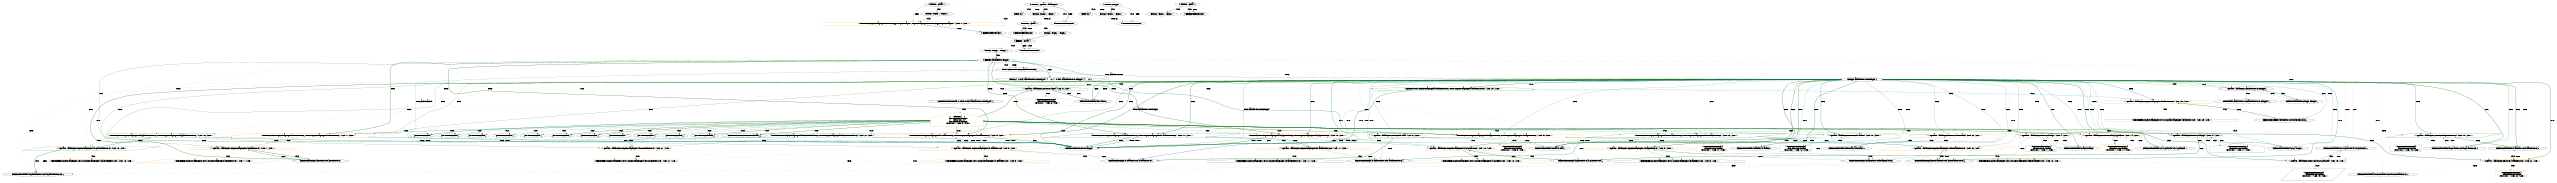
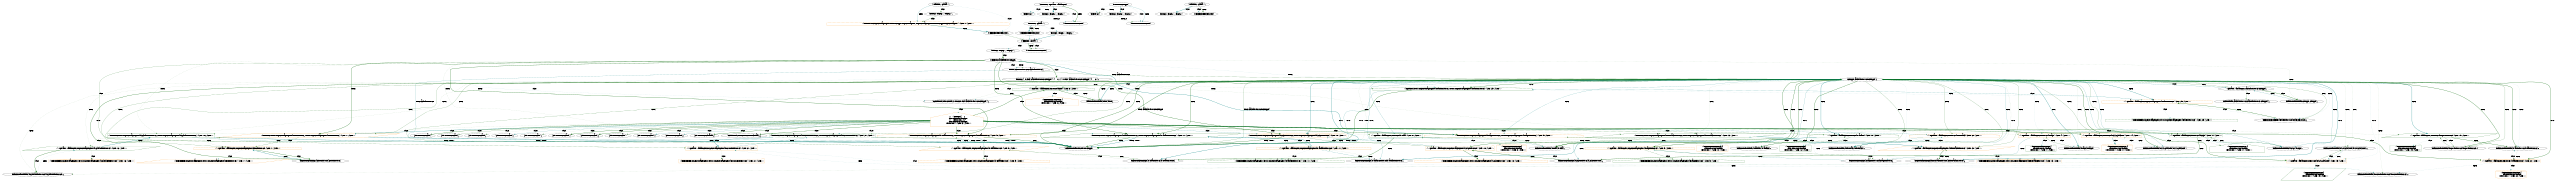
  digraph {
    edge [arrowhead=tee color=darkgreen style=dotted]
    n1 [label=<(METHOD,&lt;global&gt;)<SUB>1</SUB>>]
    n2 [label=<(BLOCK,&lt;empty&gt;,&lt;empty&gt;)<SUB>1</SUB>>]
    n3 [label=<(METHOD_RETURN,ANY)<SUB>1</SUB>>]
    n4 [label=<(METHOD,CachedResourceType)<SUB>1</SUB>>]
    n5 [label=<(PARAM,const Resource&amp; cached_resource)<SUB>2</SUB>>]
    n6 [label=<(BLOCK,{   switch (cached_resource.GetType()) {      c...,{   switch (cached_resource.GetType()) {      c...)<SUB>2</SUB>>]
    n7 [label=<(FIELD_IDENTIFIER,GetType,GetType)<SUB>3</SUB>>]
    n8 [color=darkorange label="<(RETURN,return InspectorPageAgent::kImageResource;,return InspectorPageAgent::kImageResource;)<SUB>5</SUB>>" shape=house]
    n9 [color=darkorange label="<(RETURN,return InspectorPageAgent::kFontResource;,return InspectorPageAgent::kFontResource;)<SUB>7</SUB>>" shape=parallelogram]
    n10 [color=darkorange label="<(RETURN,return InspectorPageAgent::kMediaResource;,return InspectorPageAgent::kMediaResource;)<SUB>9</SUB>>" shape=house]
    n11 [color=darkgreen label="<(RETURN,return InspectorPageAgent::kManifestResource;,return InspectorPageAgent::kManifestResource;)<SUB>11</SUB>>" shape=parallelogram]
    n12 [color=darkgreen label="<(RETURN,return InspectorPageAgent::kTextTrackResource;,return InspectorPageAgent::kTextTrackResource;)<SUB>13</SUB>>" shape=parallelogram]
    n13 [color=darkgreen label="<(RETURN,return InspectorPageAgent::kStylesheetResource;,return InspectorPageAgent::kStylesheetResource;)<SUB>16</SUB>>" shape=folder]
    n14 [color=darkorange label="<(RETURN,return InspectorPageAgent::kScriptResource;,return InspectorPageAgent::kScriptResource;)<SUB>18</SUB>>" shape=cylinder]
    n15 [color=darkgreen label="<(RETURN,return InspectorPageAgent::kDocumentResource;,return InspectorPageAgent::kDocumentResource;)<SUB>21</SUB>>" shape=cylinder]
    n16 [color=darkgreen label="<(RETURN,return InspectorPageAgent::kOtherResource;,return InspectorPageAgent::kOtherResource;)<SUB>25</SUB>>" shape=house]
    n17 [label=<(METHOD_RETURN,ResourceType)<SUB>1</SUB>>]
    n18 [label=<(GetType,cached_resource.GetType())<SUB>3</SUB>>]
    n19 [label=<(CONTROL_STRUCTURE,SWITCH,switch(cached_resource.GetType()))<SUB>3</SUB>>]
    n20 [label=<(&lt;operator&gt;.fieldAccess,cached_resource.GetType)<SUB>3</SUB>>]
    n21 [color=darkorange label="<(&lt;operator&gt;.fieldAccess,InspectorPageAgent::kImageResource)<SUB>5</SUB>>" shape=house]
    n22 [color=darkorange label="<(&lt;operator&gt;.fieldAccess,InspectorPageAgent::kFontResource)<SUB>7</SUB>>" shape=house]
    n23 [color=darkorange label="<(&lt;operator&gt;.fieldAccess,InspectorPageAgent::kMediaResource)<SUB>9</SUB>>" shape=parallelogram]
    n24 [color=darkorange label="<(&lt;operator&gt;.fieldAccess,InspectorPageAgent::kManifestResource)<SUB>11</SUB>>" shape=house]
    n25 [color=darkorange label="<(&lt;operator&gt;.fieldAccess,InspectorPageAgent::kTextTrackResource)<SUB>13</SUB>>" shape=parallelogram]
    n26 [color=darkgreen label="<(&lt;operator&gt;.fieldAccess,InspectorPageAgent::kStylesheetResource)<SUB>16</SUB>>" shape=parallelogram]
    n27 [color=darkorange label="<(&lt;operator&gt;.fieldAccess,InspectorPageAgent::kScriptResource)<SUB>18</SUB>>" shape=folder]
    n28 [color=darkorange label="<(&lt;operator&gt;.fieldAccess,InspectorPageAgent::kDocumentResource)<SUB>21</SUB>>" shape=folder]
    n29 [color=darkorange label="<(&lt;operator&gt;.fieldAccess,InspectorPageAgent::kOtherResource)<SUB>25</SUB>>" shape=house]
    n30 [color=darkorange label="<(&lt;operator&gt;.fieldAccess,Resource::kImage)<SUB>4</SUB>>" shape=folder]
    n31 [label=<(FIELD_IDENTIFIER,kImage,kImage)<SUB>4</SUB>>]
    n32 [label=<(FIELD_IDENTIFIER,kImageResource,kImageResource)<SUB>5</SUB>>]
    n33 [color=darkgreen label="<(&lt;operator&gt;.fieldAccess,Resource::kFont)<SUB>6</SUB>>" shape=house]
    n34 [label=<(FIELD_IDENTIFIER,kFont,kFont)<SUB>6</SUB>>]
    n35 [label=<(FIELD_IDENTIFIER,kFontResource,kFontResource)<SUB>7</SUB>>]
    n36 [color=darkgreen label="<(&lt;operator&gt;.fieldAccess,Resource::kMedia)<SUB>8</SUB>>" shape=folder]
    n37 [label=<(FIELD_IDENTIFIER,kMedia,kMedia)<SUB>8</SUB>>]
    n38 [label=<(FIELD_IDENTIFIER,kMediaResource,kMediaResource)<SUB>9</SUB>>]
    n39 [color=darkgreen label="<(&lt;operator&gt;.fieldAccess,Resource::kManifest)<SUB>10</SUB>>" shape=house]
    n40 [label=<(FIELD_IDENTIFIER,kManifest,kManifest)<SUB>10</SUB>>]
    n41 [label=<(FIELD_IDENTIFIER,kManifestResource,kManifestResource)<SUB>11</SUB>>]
    n42 [color=darkorange label="<(&lt;operator&gt;.fieldAccess,Resource::kTextTrack)<SUB>12</SUB>>" shape=house]
    n43 [label=<(FIELD_IDENTIFIER,kTextTrack,kTextTrack)<SUB>12</SUB>>]
    n44 [label=<(FIELD_IDENTIFIER,kTextTrackResource,kTextTrackResource)<SUB>13</SUB>>]
    n45 [color=darkorange label="<(&lt;operator&gt;.fieldAccess,Resource::kCSSStyleSheet)<SUB>14</SUB>>" shape=folder]
    n46 [label=<(FIELD_IDENTIFIER,kCSSStyleSheet,kCSSStyleSheet)<SUB>14</SUB>>]
    n47 [color=darkorange label="<(&lt;operator&gt;.fieldAccess,Resource::kXSLStyleSheet)<SUB>15</SUB>>" shape=folder]
    n48 [label=<(FIELD_IDENTIFIER,kXSLStyleSheet,kXSLStyleSheet)<SUB>15</SUB>>]
    n49 [label=<(FIELD_IDENTIFIER,kStylesheetResource,kStylesheetResource)<SUB>16</SUB>>]
    n50 [color=darkgreen label="<(&lt;operator&gt;.fieldAccess,Resource::kScript)<SUB>17</SUB>>" shape=cylinder]
    n51 [label=<(FIELD_IDENTIFIER,kScript,kScript)<SUB>17</SUB>>]
    n52 [label=<(FIELD_IDENTIFIER,kScriptResource,kScriptResource)<SUB>18</SUB>>]
    n53 [color=darkgreen label="<(&lt;operator&gt;.fieldAccess,Resource::kImportResource)<SUB>19</SUB>>" shape=parallelogram]
    n54 [label=<(FIELD_IDENTIFIER,kImportResource,kImportResource)<SUB>19</SUB>>]
    n55 [color=darkorange label="<(&lt;operator&gt;.fieldAccess,Resource::kMainResource)<SUB>20</SUB>>" shape=cylinder]
    n56 [label=<(FIELD_IDENTIFIER,kMainResource,kMainResource)<SUB>20</SUB>>]
    n57 [label=<(FIELD_IDENTIFIER,kDocumentResource,kDocumentResource)<SUB>21</SUB>>]
    n58 [label=<(FIELD_IDENTIFIER,kOtherResource,kOtherResource)<SUB>25</SUB>>]
    n59 [color=darkorange label="<(BLOCK,{\n     case Resource::kImage:\n       return Ins...,{\n     case Resource::kImage:\n       return Ins...)<SUB>3</SUB>>" shape=house]
    n60 [label=<(JUMP_TARGET,case)<SUB>4</SUB>>]
    n61 [label=<(JUMP_TARGET,case)<SUB>6</SUB>>]
    n62 [label=<(JUMP_TARGET,case)<SUB>8</SUB>>]
    n63 [label=<(JUMP_TARGET,case)<SUB>10</SUB>>]
    n64 [label=<(JUMP_TARGET,case)<SUB>12</SUB>>]
    n65 [label=<(JUMP_TARGET,case)<SUB>14</SUB>>]
    n66 [label=<(JUMP_TARGET,case)<SUB>15</SUB>>]
    n67 [label=<(JUMP_TARGET,case)<SUB>17</SUB>>]
    n68 [label=<(JUMP_TARGET,case)<SUB>19</SUB>>]
    n69 [label=<(JUMP_TARGET,case)<SUB>20</SUB>>]
    n70 [label=<(JUMP_TARGET,default)<SUB>22</SUB>>]
    n71 [label=<(CONTROL_STRUCTURE,BREAK,break;)<SUB>23</SUB>>]
    n72 [label=<(IDENTIFIER,cached_resource,cached_resource.GetType())<SUB>3</SUB>>]
    n73 [color=darkgreen label="<(IDENTIFIER,Resource,{\n     case Resource::kImage:\n       return Ins...)<SUB>4</SUB>>" shape=folder]
    n74 [color=darkgreen label="<(IDENTIFIER,InspectorPageAgent,return InspectorPageAgent::kImageResource;)<SUB>5</SUB>>" shape=house]
    n75 [color=darkorange label="<(IDENTIFIER,Resource,{\n     case Resource::kImage:\n       return Ins...)<SUB>6</SUB>>" shape=house]
    n76 [color=darkorange label="<(IDENTIFIER,InspectorPageAgent,return InspectorPageAgent::kFontResource;)<SUB>7</SUB>>" shape=parallelogram]
    n77 [color=darkorange label="<(IDENTIFIER,Resource,{\n     case Resource::kImage:\n       return Ins...)<SUB>8</SUB>>" shape=cylinder]
    n78 [color=darkorange label="<(IDENTIFIER,InspectorPageAgent,return InspectorPageAgent::kMediaResource;)<SUB>9</SUB>>" shape=house]
    n79 [color=darkorange label="<(IDENTIFIER,Resource,{\n     case Resource::kImage:\n       return Ins...)<SUB>10</SUB>>" shape=folder]
    n80 [color=darkgreen label="<(IDENTIFIER,InspectorPageAgent,return InspectorPageAgent::kManifestResource;)<SUB>11</SUB>>" shape=house]
    n81 [color=darkgreen label="<(IDENTIFIER,Resource,{\n     case Resource::kImage:\n       return Ins...)<SUB>12</SUB>>" shape=folder]
    n82 [color=darkorange label="<(IDENTIFIER,InspectorPageAgent,return InspectorPageAgent::kTextTrackResource;)<SUB>13</SUB>>" shape=cylinder]
    n83 [color=darkorange label="<(IDENTIFIER,Resource,{\n     case Resource::kImage:\n       return Ins...)<SUB>14</SUB>>" shape=cylinder]
    n84 [color=darkgreen label="<(IDENTIFIER,Resource,{\n     case Resource::kImage:\n       return Ins...)<SUB>15</SUB>>" shape=parallelogram]
    n85 [color=darkorange label="<(IDENTIFIER,InspectorPageAgent,return InspectorPageAgent::kStylesheetResource;)<SUB>16</SUB>>" shape=cylinder]
    n86 [color=darkgreen label="<(IDENTIFIER,Resource,{\n     case Resource::kImage:\n       return Ins...)<SUB>17</SUB>>" shape=house]
    n87 [color=darkorange label="<(IDENTIFIER,InspectorPageAgent,return InspectorPageAgent::kScriptResource;)<SUB>18</SUB>>" shape=house]
    n88 [color=darkgreen label="<(IDENTIFIER,Resource,{\n     case Resource::kImage:\n       return Ins...)<SUB>19</SUB>>" shape=folder]
    n89 [color=darkorange label="<(IDENTIFIER,Resource,{\n     case Resource::kImage:\n       return Ins...)<SUB>20</SUB>>" shape=cylinder]
    n90 [color=darkorange label="<(IDENTIFIER,InspectorPageAgent,return InspectorPageAgent::kDocumentResource;)<SUB>21</SUB>>" shape=folder]
    n91 [color=darkgreen label="<(IDENTIFIER,InspectorPageAgent,return InspectorPageAgent::kOtherResource;)<SUB>25</SUB>>" shape=house]
    n92 [label=<(METHOD,&lt;operator&gt;.fieldAccess)>]
    n93 [label=<(PARAM,p1)>]
    n94 [label=<(BLOCK,&lt;empty&gt;,&lt;empty&gt;)>]
    n95 [label=<(METHOD_RETURN,ANY)>]
    n96 [label=<(METHOD,GetType)>]
    n97 [label=<(PARAM,p1)>]
    n98 [label=<(BLOCK,&lt;empty&gt;,&lt;empty&gt;)>]
    n99 [label=<(METHOD_RETURN,ANY)>]
    n100 [label=<(METHOD,&lt;global&gt;)<SUB>1</SUB>>]
    n101 [label=<(BLOCK,&lt;empty&gt;,&lt;empty&gt;)>]
    n102 [label=<(METHOD_RETURN,ANY)>]
    n103 [label=<(METHOD,&lt;global&gt;)<SUB>1</SUB>>]
    n104 [label=<(BLOCK,&lt;empty&gt;,&lt;empty&gt;)<SUB>1</SUB>>]
    n105 [color=darkorange label="<(UNKNOWN,InspectorPageAgent::ResourceType InspectorPageA...,InspectorPageAgent::ResourceType InspectorPageA...)<SUB>1</SUB>>" shape=house]
    n106 [label=<(METHOD_RETURN,ANY)<SUB>1</SUB>>]
    n107 [label=<(METHOD,&lt;global&gt;)<SUB>1</SUB>>]
    n108 [label=<(BLOCK,&lt;empty&gt;,&lt;empty&gt;)>]
    n109 [label=<(METHOD_RETURN,ANY)>]
    n1 -> n2 [color=teal label="AST: "]
    n1 -> n3 [label="AST: " style=solid]
    n1 -> n3 [label="CFG: " style=bold]
    n2 -> n4 [arrowhead=vee label="AST: " style=bold]
    n4 -> n5 [arrowhead=vee color=teal label="AST: "]
    n4 -> n5 [label="DDG: "]
    n4 -> n6 [arrowhead=vee label="AST: " style=bold]
    n4 -> n7 [arrowhead=vee label="CFG: "]
    n4 -> n8 [arrowhead=vee color=teal label="DDG: " style=bold]
    n4 -> n9 [label="DDG: " style=bold]
    n4 -> n10 [label="DDG: " style=bold]
    n4 -> n11 [arrowhead=vee label="DDG: " style=bold]
    n4 -> n12 [arrowhead=vee label="DDG: "]
    n4 -> n13 [arrowhead=vee label="DDG: "]
    n4 -> n14 [arrowhead=vee label="DDG: " style=bold]
    n4 -> n15 [arrowhead=vee label="DDG: "]
    n4 -> n16 [arrowhead=vee color=teal label="DDG: "]
    n4 -> n17 [label="AST: " style=solid]
-   n5 -> n17 [arrowhead=vee color=teal label="DDG: cached_cached" style=solid]
+   n5 -> n17 [arrowhead=vee color=teal label="DDG: cached_resource" style=solid]
    n5 -> n18 [label="DDG: cached_resource" style=solid]
    n6 -> n16 [arrowhead=vee label="AST: "]
    n6 -> n19 [color=teal label="AST: "]
    n7 -> n20 [color=teal label="CFG: " style=solid]
    n8 -> n17 [arrowhead=vee color=teal label="CFG: " style=solid]
    n8 -> n17 [arrowhead=vee color=teal label="DDG: &lt;RET&gt;"]
    n8 -> n21 [label="AST: "]
    n9 -> n17 [color=teal label="CFG: " style=bold]
    n9 -> n17 [arrowhead=vee color=teal label="DDG: &lt;RET&gt;"]
    n9 -> n22 [arrowhead=vee label="AST: " style=solid]
    n10 -> n17 [label="CFG: " style=bold]
    n10 -> n17 [arrowhead=vee color=teal label="DDG: &lt;RET&gt;"]
    n10 -> n23 [color=teal label="AST: " style=solid]
    n11 -> n17 [arrowhead=vee label="CFG: " style=bold]
    n11 -> n17 [color=teal label="DDG: &lt;RET&gt;" style=bold]
    n11 -> n24 [color=teal label="AST: " style=solid]
    n12 -> n17 [label="CFG: " style=solid]
    n12 -> n17 [arrowhead=vee label="DDG: &lt;RET&gt;"]
    n12 -> n25 [arrowhead=vee color=teal label="AST: " style=bold]
    n13 -> n17 [color=teal label="CFG: " style=solid]
    n13 -> n17 [arrowhead=vee color=teal label="DDG: &lt;RET&gt;" style=bold]
    n13 -> n26 [label="AST: "]
    n14 -> n17 [arrowhead=vee color=teal label="CFG: "]
    n14 -> n17 [label="DDG: &lt;RET&gt;" style=bold]
    n14 -> n27 [label="AST: " style=solid]
    n15 -> n17 [color=teal label="CFG: " style=solid]
    n15 -> n17 [label="DDG: &lt;RET&gt;" style=solid]
    n15 -> n28 [arrowhead=vee color=teal label="AST: " style=bold]
    n16 -> n17 [arrowhead=vee color=teal label="CFG: " style=solid]
    n16 -> n17 [label="DDG: &lt;RET&gt;" style=bold]
    n16 -> n29 [arrowhead=vee color=teal label="AST: " style=solid]
    n18 -> n8 [color=teal label="CDG: " style=solid]
    n18 -> n9 [arrowhead=vee label="CDG: " style=solid]
    n18 -> n10 [label="CDG: " style=bold]
    n18 -> n11 [arrowhead=vee label="CDG: " style=bold]
    n18 -> n12 [arrowhead=vee label="CDG: "]
    n18 -> n13 [label="CDG: "]
    n18 -> n14 [arrowhead=vee color=teal label="CDG: " style=bold]
    n18 -> n15 [label="CDG: " style=solid]
    n18 -> n16 [arrowhead=vee label="CDG: " style=bold]
    n18 -> n17 [label="DDG: cached_resource.GetType" style=bold]
    n18 -> n17 [arrowhead=vee label="DDG: cached_resource.GetType()" style=solid]
    n18 -> n20 [color=teal label="AST: " style=solid]
    n18 -> n21 [arrowhead=vee label="CDG: " style=bold]
    n18 -> n22 [label="CDG: " style=solid]
    n18 -> n23 [arrowhead=vee label="CDG: " style=solid]
    n18 -> n24 [label="CDG: "]
    n18 -> n25 [arrowhead=vee label="CDG: " style=solid]
    n18 -> n26 [arrowhead=vee label="CDG: "]
    n18 -> n27 [label="CDG: " style=bold]
    n18 -> n28 [arrowhead=vee label="CDG: " style=solid]
    n18 -> n29 [arrowhead=vee color=teal label="CDG: " style=bold]
    n18 -> n30 [arrowhead=vee color=teal label="CDG: "]
    n18 -> n31 [arrowhead=vee color=teal label="CFG: " style=bold]
    n18 -> n31 [label="CDG: "]
    n18 -> n32 [arrowhead=vee label="CDG: "]
    n18 -> n33 [arrowhead=vee label="CDG: "]
    n18 -> n34 [label="CFG: " style=bold]
    n18 -> n34 [color=teal label="CDG: " style=bold]
    n18 -> n35 [label="CDG: " style=bold]
    n18 -> n36 [color=teal label="CDG: " style=solid]
    n18 -> n37 [label="CFG: " style=bold]
    n18 -> n37 [arrowhead=vee label="CDG: " style=bold]
    n18 -> n38 [arrowhead=vee color=teal label="CDG: " style=bold]
    n18 -> n39 [color=teal label="CDG: " style=bold]
    n18 -> n40 [arrowhead=vee color=teal label="CFG: "]
    n18 -> n40 [label="CDG: " style=solid]
    n18 -> n41 [color=teal label="CDG: " style=solid]
    n18 -> n42 [label="CDG: " style=solid]
    n18 -> n43 [arrowhead=vee label="CFG: " style=solid]
    n18 -> n43 [arrowhead=vee color=teal label="CDG: " style=solid]
    n18 -> n44 [color=teal label="CDG: " style=bold]
    n18 -> n45 [label="CDG: " style=solid]
    n18 -> n46 [label="CFG: " style=bold]
    n18 -> n46 [arrowhead=vee color=teal label="CDG: " style=solid]
    n18 -> n47 [color=teal label="CDG: "]
    n18 -> n48 [arrowhead=vee label="CFG: "]
    n18 -> n48 [label="CDG: "]
    n18 -> n49 [label="CDG: "]
    n18 -> n50 [arrowhead=vee label="CDG: " style=solid]
    n18 -> n51 [arrowhead=vee color=teal label="CFG: " style=solid]
    n18 -> n51 [color=teal label="CDG: " style=solid]
    n18 -> n52 [arrowhead=vee color=teal label="CDG: " style=solid]
    n18 -> n53 [arrowhead=vee color=teal label="CDG: " style=bold]
    n18 -> n54 [label="CFG: " style=bold]
    n18 -> n54 [label="CDG: " style=solid]
    n18 -> n55 [arrowhead=vee label="CDG: " style=bold]
    n18 -> n56 [label="CFG: " style=bold]
    n18 -> n56 [color=teal label="CDG: "]
    n18 -> n57 [label="CDG: "]
    n18 -> n58 [label="CFG: " style=solid]
    n18 -> n58 [arrowhead=vee color=teal label="CDG: "]
    n19 -> n18 [arrowhead=vee label="AST: "]
    n19 -> n59 [color=teal label="AST: "]
    n20 -> n7 [label="AST: " style=bold]
    n20 -> n18 [label="CFG: " style=solid]
    n20 -> n72 [arrowhead=vee label="AST: " style=solid]
    n21 -> n8 [label="CFG: " style=solid]
    n21 -> n32 [label="AST: " style=solid]
    n21 -> n74 [arrowhead=vee label="AST: " style=solid]
    n22 -> n9 [label="CFG: "]
    n22 -> n35 [arrowhead=vee label="AST: " style=bold]
    n22 -> n76 [color=teal label="AST: "]
    n23 -> n10 [arrowhead=vee label="CFG: "]
    n23 -> n38 [label="AST: "]
    n23 -> n78 [arrowhead=vee label="AST: " style=solid]
    n24 -> n11 [color=teal label="CFG: " style=bold]
    n24 -> n41 [arrowhead=vee color=teal label="AST: " style=solid]
    n24 -> n80 [arrowhead=vee color=teal label="AST: "]
    n25 -> n12 [color=teal label="CFG: "]
    n25 -> n44 [label="AST: " style=bold]
    n25 -> n82 [color=teal label="AST: "]
    n26 -> n13 [arrowhead=vee color=teal label="CFG: " style=bold]
    n26 -> n49 [arrowhead=vee label="AST: " style=bold]
    n26 -> n85 [arrowhead=vee label="AST: "]
    n27 -> n14 [color=teal label="CFG: " style=solid]
    n27 -> n52 [arrowhead=vee label="AST: "]
    n27 -> n87 [arrowhead=vee label="AST: " style=bold]
    n28 -> n15 [color=teal label="CFG: " style=solid]
    n28 -> n57 [color=teal label="AST: "]
    n28 -> n90 [arrowhead=vee label="AST: "]
    n29 -> n16 [arrowhead=vee color=teal label="CFG: "]
    n29 -> n58 [color=teal label="AST: "]
    n29 -> n91 [color=teal label="AST: "]
    n30 -> n31 [color=teal label="AST: "]
    n30 -> n32 [color=teal label="CFG: " style=solid]
    n30 -> n73 [color=teal label="AST: " style=solid]
    n31 -> n30 [label="CFG: " style=solid]
    n32 -> n21 [color=teal label="CFG: " style=solid]
    n33 -> n19 [color=teal label="CFG: "]
    n33 -> n34 [label="AST: " style=bold]
    n33 -> n75 [arrowhead=vee color=teal label="AST: "]
    n34 -> n33 [color=teal label="CFG: "]
    n35 -> n22 [arrowhead=vee color=teal label="CFG: " style=bold]
    n36 -> n37 [arrowhead=vee color=teal label="AST: " style=solid]
    n36 -> n38 [label="CFG: " style=bold]
    n36 -> n77 [arrowhead=vee color=teal label="AST: "]
    n37 -> n36 [label="CFG: " style=solid]
    n38 -> n23 [label="CFG: " style=solid]
    n39 -> n40 [label="AST: " style=solid]
    n39 -> n41 [arrowhead=vee color=teal label="CFG: " style=bold]
    n39 -> n79 [arrowhead=vee color=teal label="AST: "]
    n40 -> n39 [label="CFG: "]
    n41 -> n24 [label="CFG: "]
    n42 -> n43 [arrowhead=vee color=teal label="AST: "]
    n42 -> n44 [color=teal label="CFG: "]
    n42 -> n81 [color=teal label="AST: " style=solid]
    n43 -> n42 [arrowhead=vee color=teal label="CFG: " style=solid]
    n44 -> n25 [label="CFG: "]
    n45 -> n46 [color=teal label="AST: "]
    n45 -> n48 [color=teal label="CFG: "]
    n45 -> n83 [arrowhead=vee color=teal label="AST: " style=bold]
    n46 -> n45 [color=teal label="CFG: "]
    n47 -> n48 [arrowhead=vee label="AST: " style=solid]
    n47 -> n49 [label="CFG: "]
    n47 -> n84 [color=teal label="AST: " style=solid]
    n48 -> n47 [arrowhead=vee color=teal label="CFG: " style=solid]
    n49 -> n26 [arrowhead=vee color=teal label="CFG: "]
    n50 -> n51 [arrowhead=vee color=teal label="AST: " style=solid]
    n50 -> n52 [label="CFG: " style=bold]
    n50 -> n86 [arrowhead=vee label="AST: "]
    n51 -> n50 [arrowhead=vee label="CFG: " style=solid]
    n52 -> n27 [arrowhead=vee label="CFG: " style=bold]
    n53 -> n54 [label="AST: " style=solid]
    n53 -> n56 [label="CFG: " style=bold]
    n53 -> n88 [color=teal label="AST: "]
    n54 -> n53 [arrowhead=vee label="CFG: " style=solid]
    n55 -> n56 [arrowhead=vee color=teal label="AST: "]
    n55 -> n57 [arrowhead=vee color=teal label="CFG: "]
    n55 -> n89 [arrowhead=vee color=teal label="AST: "]
    n56 -> n55 [label="CFG: "]
    n57 -> n28 [arrowhead=vee color=teal label="CFG: "]
    n58 -> n29 [arrowhead=vee label="CFG: " style=bold]
    n59 -> n8 [arrowhead=vee label="AST: " style=bold]
    n59 -> n9 [color=teal label="AST: " style=bold]
    n59 -> n10 [label="AST: " style=bold]
    n59 -> n11 [arrowhead=vee color=teal label="AST: "]
    n59 -> n12 [arrowhead=vee label="AST: "]
    n59 -> n13 [label="AST: "]
    n59 -> n14 [arrowhead=vee color=teal label="AST: " style=solid]
    n59 -> n15 [arrowhead=vee color=teal label="AST: "]
    n59 -> n30 [label="AST: "]
    n59 -> n33 [label="AST: " style=bold]
    n59 -> n36 [arrowhead=vee label="AST: "]
    n59 -> n39 [label="AST: " style=solid]
    n59 -> n42 [color=teal label="AST: " style=solid]
    n59 -> n45 [arrowhead=vee label="AST: " style=bold]
    n59 -> n47 [arrowhead=vee label="AST: " style=bold]
    n59 -> n50 [arrowhead=vee color=teal label="AST: " style=solid]
    n59 -> n53 [arrowhead=vee label="AST: "]
    n59 -> n55 [label="AST: " style=bold]
    n59 -> n60 [label="AST: " style=bold]
    n59 -> n61 [label="AST: " style=solid]
    n59 -> n62 [arrowhead=vee label="AST: "]
    n59 -> n63 [arrowhead=vee color=teal label="AST: " style=solid]
    n59 -> n64 [arrowhead=vee label="AST: "]
    n59 -> n65 [arrowhead=vee label="AST: " style=bold]
    n59 -> n66 [arrowhead=vee label="AST: " style=bold]
    n59 -> n67 [label="AST: " style=solid]
    n59 -> n68 [arrowhead=vee color=teal label="AST: " style=solid]
    n59 -> n69 [color=teal label="AST: " style=solid]
    n59 -> n70 [label="AST: " style=bold]
    n59 -> n71 [label="AST: " style=bold]
    n92 -> n93 [arrowhead=vee color=teal label="AST: "]
    n92 -> n93 [color=teal label="DDG: "]
    n92 -> n94 [arrowhead=vee color=teal label="AST: " style=bold]
    n92 -> n95 [arrowhead=vee color=teal label="AST: "]
    n92 -> n95 [label="CFG: " style=bold]
    n93 -> n95 [color=teal label="DDG: p1"]
    n96 -> n97 [color=teal label="AST: "]
    n96 -> n97 [label="DDG: "]
    n96 -> n98 [color=teal label="AST: " style=bold]
    n96 -> n99 [arrowhead=vee color=teal label="AST: "]
    n96 -> n99 [arrowhead=vee color=teal label="CFG: " style=solid]
    n97 -> n99 [arrowhead=vee label="DDG: p1"]
    n100 -> n101 [arrowhead=vee color=teal label="AST: " style=bold]
    n100 -> n102 [arrowhead=vee color=teal label="AST: "]
    n100 -> n102 [arrowhead=vee label="CFG: " style=solid]
    n103 -> n104 [arrowhead=vee label="AST: "]
    n103 -> n105 [arrowhead=vee color=teal label="CFG: " style=solid]
    n103 -> n106 [color=teal label="AST: "]
    n104 -> n105 [arrowhead=vee label="AST: " style=solid]
    n105 -> n106 [arrowhead=vee color=teal label="CFG: " style=bold]
    n106 -> n1 [style=solid]
    n107 -> n108 [arrowhead=vee color=teal label="AST: "]
    n107 -> n109 [color=teal label="AST: " style=bold]
    n107 -> n109 [label="CFG: " style=solid]
    n108 -> n1 [color=teal style=bold]
    n109 -> n1 [color=teal style=solid]
  }
